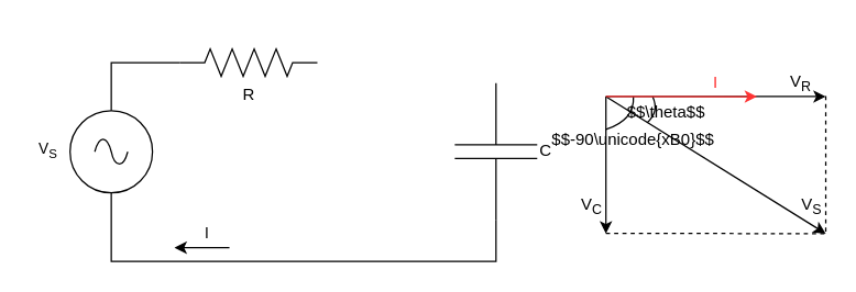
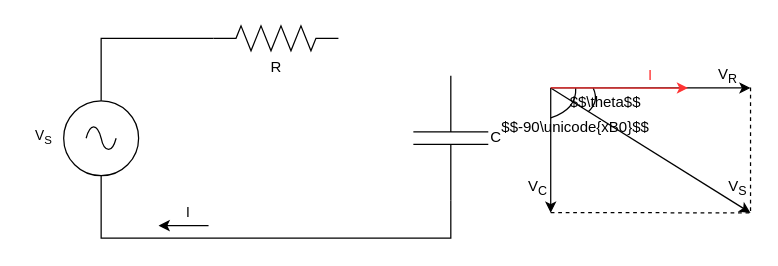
  <mxCell id="0" />
  <mxCell id="1" parent="0" />
  <mxCell id="2" value="&lt;div align=&quot;right&quot;&gt;V&lt;sub&gt;S&lt;/sub&gt;&lt;/div&gt;" style="text;html=1;whiteSpace=wrap;strokeColor=none;fillColor=none;align=right;verticalAlign=middle;rounded=0;fontFamily=Helvetica;fontSize=11;fontColor=default;labelBackgroundColor=default;convertToSvg=1;" vertex="1" parent="1"><mxGeometry x="20" y="95.18" width="23" height="30" as="geometry" /></mxCell>
  <mxCell id="3" value="I" style="text;html=1;whiteSpace=wrap;strokeColor=none;fillColor=none;align=center;verticalAlign=middle;rounded=0;fontFamily=Helvetica;fontSize=11;fontColor=default;labelBackgroundColor=default;convertToSvg=1;" vertex="1" parent="1"><mxGeometry x="140" y="160.18" width="20" height="20" as="geometry" /></mxCell>
  <mxCell id="4" value="" style="pointerEvents=1;verticalLabelPosition=bottom;shadow=0;dashed=0;align=center;html=1;verticalAlign=top;shape=mxgraph.electrical.signal_sources.source;aspect=fixed;points=[[0.5,0,0],[1,0.5,0],[0.5,1,0],[0,0.5,0]];elSignalType=ac;convertToSvg=1;" vertex="1" parent="1"><mxGeometry x="50" y="80.18" width="60" height="60" as="geometry" /></mxCell>
- <mxCell id="5" value="R" style="pointerEvents=1;verticalLabelPosition=bottom;shadow=0;dashed=0;align=center;html=1;verticalAlign=top;shape=mxgraph.electrical.resistors.resistor_2;convertToSvg=1;" vertex="1" parent="1"><mxGeometry x="130" y="35.18" width="100" height="20" as="geometry" /></mxCell>
+ <mxCell id="5" value="R" style="pointerEvents=1;verticalLabelPosition=bottom;shadow=0;dashed=0;align=center;html=1;verticalAlign=top;shape=mxgraph.electrical.resistors.resistor_2;convertToSvg=1;" vertex="1" parent="1"><mxGeometry x="170" y="20.18" width="100" height="20" as="geometry" /></mxCell>
  <mxCell id="6" value="C" style="pointerEvents=1;verticalLabelPosition=bottom;shadow=0;dashed=0;align=left;html=1;verticalAlign=middle;shape=mxgraph.electrical.capacitors.capacitor_1;rotation=90;horizontal=0;convertToSvg=1;" vertex="1" parent="1"><mxGeometry x="310" y="80.18" width="100" height="60" as="geometry" /></mxCell>
  <mxCell id="7" style="edgeStyle=orthogonalEdgeStyle;shape=connector;rounded=0;orthogonalLoop=1;jettySize=auto;html=1;exitX=1;exitY=0.5;exitDx=0;exitDy=0;exitPerimeter=0;entryX=0.5;entryY=1;entryDx=0;entryDy=0;entryPerimeter=0;strokeColor=default;align=center;verticalAlign=middle;fontFamily=Helvetica;fontSize=11;fontColor=default;labelBackgroundColor=default;endArrow=none;endFill=0;convertToSvg=1;" edge="1" parent="1" source="6" target="4"><mxGeometry relative="1" as="geometry"><Array as="points"><mxPoint x="360" y="190.18" /><mxPoint x="80" y="190.18" /></Array></mxGeometry></mxCell>
  <mxCell id="8" style="edgeStyle=orthogonalEdgeStyle;shape=connector;rounded=0;orthogonalLoop=1;jettySize=auto;html=1;exitX=0;exitY=0.5;exitDx=0;exitDy=0;exitPerimeter=0;entryX=0.5;entryY=0;entryDx=0;entryDy=0;entryPerimeter=0;strokeColor=default;align=center;verticalAlign=middle;fontFamily=Helvetica;fontSize=11;fontColor=default;labelBackgroundColor=default;endArrow=none;endFill=0;convertToSvg=1;" edge="1" parent="1" source="5" target="4"><mxGeometry relative="1" as="geometry" /></mxCell>
  <mxCell id="9" value="" style="edgeStyle=none;orthogonalLoop=1;jettySize=auto;html=1;rounded=0;strokeColor=default;align=center;verticalAlign=middle;fontFamily=Helvetica;fontSize=11;fontColor=default;labelBackgroundColor=default;endArrow=none;endFill=0;startArrow=classic;startFill=1;convertToSvg=1;" edge="1" parent="1"><mxGeometry width="80" relative="1" as="geometry"><mxPoint x="126" y="180.18" as="sourcePoint" /><mxPoint x="166" y="180.18" as="targetPoint" /><Array as="points" /></mxGeometry></mxCell>
  <mxCell id="10" value="$$\theta$$" style="text;html=1;whiteSpace=wrap;strokeColor=none;fillColor=none;align=center;verticalAlign=middle;rounded=0;" vertex="1" parent="1"><mxGeometry x="474" y="71.96" width="20" height="20" as="geometry" /></mxCell>
  <mxCell id="11" value="" style="edgeStyle=none;orthogonalLoop=1;jettySize=auto;html=1;rounded=0;" edge="1" parent="1"><mxGeometry width="80" relative="1" as="geometry"><mxPoint x="440" y="69.96" as="sourcePoint" /><mxPoint x="600" y="69.96" as="targetPoint" /><Array as="points" /></mxGeometry></mxCell>
  <mxCell id="12" value="" style="edgeStyle=none;orthogonalLoop=1;jettySize=auto;html=1;rounded=0;" edge="1" parent="1"><mxGeometry width="80" relative="1" as="geometry"><mxPoint x="440" y="69.96" as="sourcePoint" /><mxPoint x="440" y="169.96" as="targetPoint" /><Array as="points" /></mxGeometry></mxCell>
  <mxCell id="13" value="" style="edgeStyle=none;orthogonalLoop=1;jettySize=auto;html=1;rounded=0;" edge="1" parent="1"><mxGeometry width="80" relative="1" as="geometry"><mxPoint x="440" y="69.96" as="sourcePoint" /><mxPoint x="600" y="169.96" as="targetPoint" /><Array as="points" /></mxGeometry></mxCell>
  <mxCell id="14" value="" style="curved=1;endArrow=none;html=1;rounded=0;endFill=0;" edge="1" parent="1"><mxGeometry width="50" height="50" relative="1" as="geometry"><mxPoint x="470" y="88.96" as="sourcePoint" /><mxPoint x="474" y="69.96" as="targetPoint" /><Array as="points"><mxPoint x="479" y="80.96" /></Array></mxGeometry></mxCell>
  <mxCell id="15" value="V&lt;sub&gt;R&lt;/sub&gt;" style="text;html=1;whiteSpace=wrap;strokeColor=none;fillColor=none;align=center;verticalAlign=middle;rounded=0;" vertex="1" parent="1"><mxGeometry x="572" y="49.96" width="20" height="20" as="geometry" /></mxCell>
  <mxCell id="16" value="V&lt;sub&gt;C&lt;/sub&gt;" style="text;html=1;whiteSpace=wrap;strokeColor=none;fillColor=none;align=center;verticalAlign=middle;rounded=0;" vertex="1" parent="1"><mxGeometry x="420" y="139.96" width="20" height="20" as="geometry" /></mxCell>
  <mxCell id="17" value="V&lt;sub&gt;S&lt;/sub&gt;" style="text;html=1;whiteSpace=wrap;strokeColor=none;fillColor=none;align=center;verticalAlign=middle;rounded=0;" vertex="1" parent="1"><mxGeometry x="580" y="139.96" width="20" height="20" as="geometry" /></mxCell>
  <mxCell id="18" value="" style="edgeStyle=none;orthogonalLoop=1;jettySize=auto;html=1;rounded=0;endArrow=none;endFill=0;dashed=1;" edge="1" parent="1"><mxGeometry width="80" relative="1" as="geometry"><mxPoint x="440" y="169.72" as="sourcePoint" /><mxPoint x="600" y="169.96" as="targetPoint" /><Array as="points" /></mxGeometry></mxCell>
  <mxCell id="19" value="" style="edgeStyle=none;orthogonalLoop=1;jettySize=auto;html=1;rounded=0;endArrow=none;endFill=0;dashed=1;" edge="1" parent="1"><mxGeometry width="80" relative="1" as="geometry"><mxPoint x="600" y="69.47" as="sourcePoint" /><mxPoint x="600" y="169.96" as="targetPoint" /><Array as="points" /></mxGeometry></mxCell>
  <mxCell id="20" value="" style="curved=1;endArrow=none;html=1;rounded=0;endFill=0;" edge="1" parent="1"><mxGeometry width="50" height="50" relative="1" as="geometry"><mxPoint x="440" y="93.96" as="sourcePoint" /><mxPoint x="460" y="69.96" as="targetPoint" /><Array as="points"><mxPoint x="461" y="86.96" /></Array></mxGeometry></mxCell>
  <mxCell id="21" value="$$-90\unicode{xB0}$$" style="text;html=1;whiteSpace=wrap;strokeColor=none;fillColor=none;align=center;verticalAlign=middle;rounded=0;convertToSvg=0;" vertex="1" parent="1"><mxGeometry x="440" y="91.96" width="40" height="20" as="geometry" /></mxCell>
  <mxCell id="22" value="" style="edgeStyle=none;orthogonalLoop=1;jettySize=auto;html=1;rounded=0;strokeColor=light-dark(#FF3333,#FF3333);" edge="1" parent="1"><mxGeometry width="80" relative="1" as="geometry"><mxPoint x="440" y="69.96" as="sourcePoint" /><mxPoint x="550" y="70" as="targetPoint" /><Array as="points" /></mxGeometry></mxCell>
  <mxCell id="23" value="I" style="text;html=1;whiteSpace=wrap;strokeColor=none;fillColor=none;align=center;verticalAlign=middle;rounded=0;fontColor=light-dark(#FF3333,#FF3333);" vertex="1" parent="1"><mxGeometry x="510" y="49.96" width="20" height="20" as="geometry" /></mxCell>
